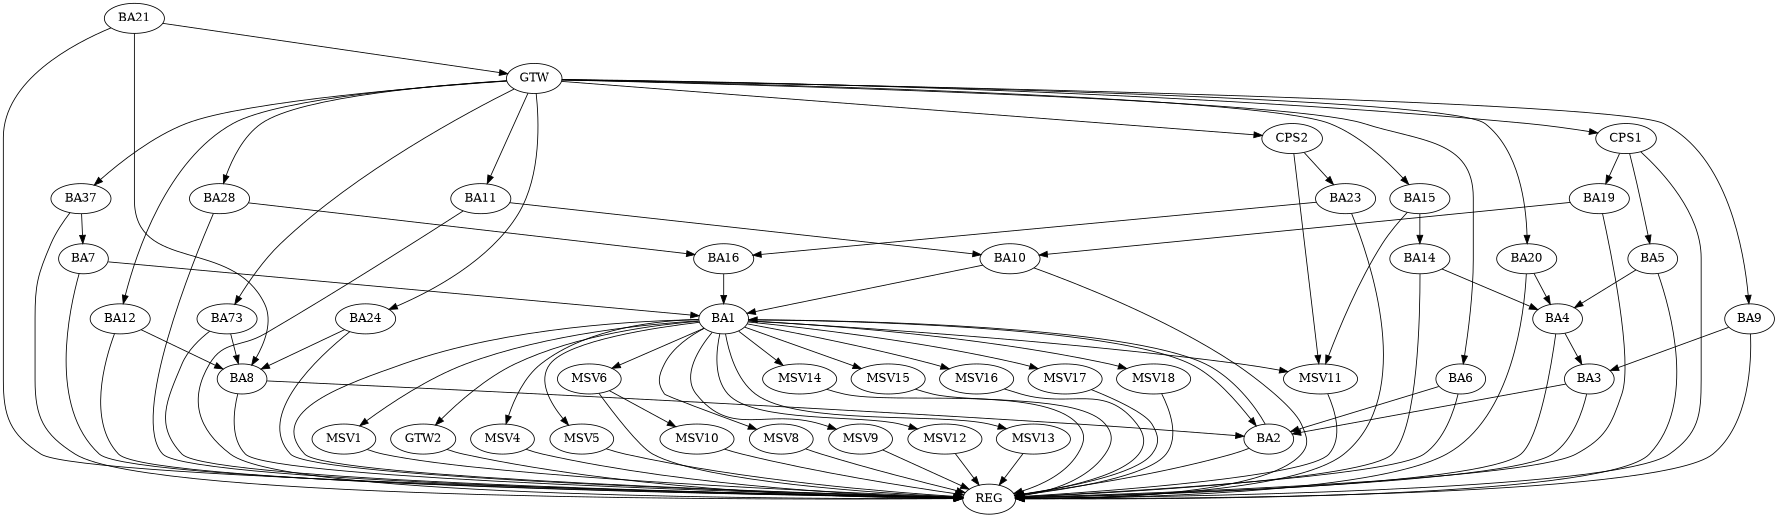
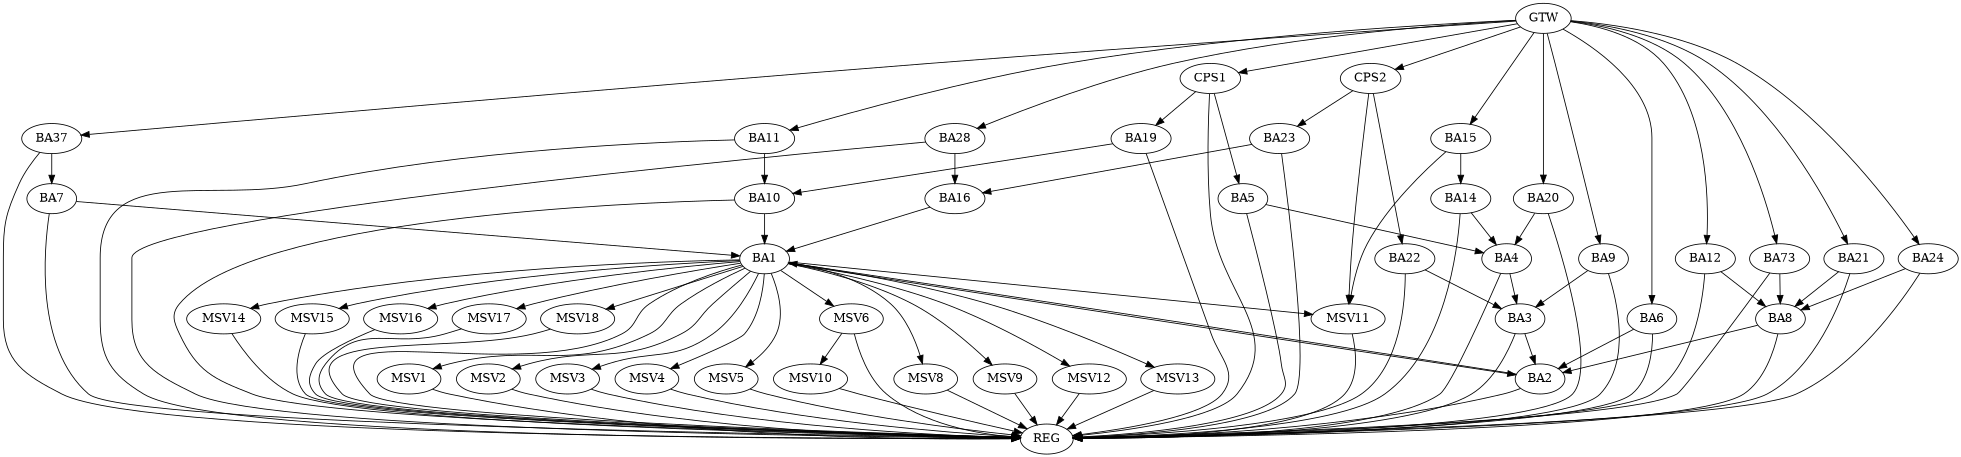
  strict digraph {
    n1 [label=BA1]
    n2 [label=BA2]
    n3 [label=REG]
    n4 [label=MSV1]
-   n5 [label=GTW2]
+   n5 [label=MSV2]
+   n6 [label=MSV3]
    n7 [label=MSV4]
    n8 [label=MSV5]
    n9 [label=MSV6]
    n10 [label=MSV8]
    n11 [label=MSV9]
    n12 [label=MSV11]
    n13 [label=MSV12]
    n14 [label=MSV13]
    n15 [label=MSV14]
    n16 [label=MSV15]
    n17 [label=MSV16]
    n18 [label=MSV17]
    n19 [label=MSV18]
    n20 [label=MSV10]
    n21 [label=BA3]
    n22 [label=BA4]
    n23 [label=BA5]
    n24 [label=BA6]
    n25 [label=BA7]
    n26 [label=BA8]
    n27 [label=BA9]
    n28 [label=BA10]
    n29 [label=BA11]
    n30 [label=BA12]
    n31 [label=BA73]
    n32 [label=BA14]
    n33 [label=BA15]
    n34 [label=BA16]
    n35 [label=BA37]
    n36 [label=BA28]
    n37 [label=BA19]
    n38 [label=BA20]
    n39 [label=BA21]
+   n40 [label=BA22]
    n41 [label=BA23]
    n42 [label=BA24]
    n43 [label=CPS1]
    n44 [label=CPS2]
    n45 [label=GTW]
    n1 -> n2
    n1 -> n3
    n1 -> n4
    n1 -> n5
+   n1 -> n6
    n1 -> n7
    n1 -> n8
    n1 -> n9
    n1 -> n10
    n1 -> n11
    n1 -> n12
    n1 -> n13
    n1 -> n14
    n1 -> n15
    n1 -> n16
    n1 -> n17
    n1 -> n18
    n1 -> n19
    n2 -> n1
    n2 -> n3
    n4 -> n3
    n5 -> n3
+   n6 -> n3
    n7 -> n3
    n8 -> n3
    n9 -> n3
    n9 -> n20
    n10 -> n3
    n11 -> n3
    n12 -> n3
    n13 -> n3
    n14 -> n3
    n15 -> n3
    n16 -> n3
    n17 -> n3
    n18 -> n3
    n19 -> n3
    n20 -> n3
    n21 -> n2
    n21 -> n3
    n22 -> n3
    n22 -> n21
    n23 -> n3
    n23 -> n22
    n24 -> n2
    n24 -> n3
    n25 -> n1
    n25 -> n3
    n26 -> n2
    n26 -> n3
    n27 -> n3
    n27 -> n21
    n28 -> n1
    n28 -> n3
    n29 -> n3
    n29 -> n28
    n30 -> n3
    n30 -> n26
    n31 -> n3
    n31 -> n26
    n32 -> n3
    n32 -> n22
    n33 -> n12
    n33 -> n32
    n34 -> n1
    n35 -> n3
    n35 -> n25
    n36 -> n3
    n36 -> n34
    n37 -> n3
    n37 -> n28
    n38 -> n3
    n38 -> n22
    n39 -> n3
    n39 -> n26
+   n40 -> n3
+   n40 -> n21
    n41 -> n3
    n41 -> n34
    n42 -> n3
    n42 -> n26
    n43 -> n3
    n43 -> n23
    n43 -> n37
    n44 -> n12
+   n44 -> n40
    n44 -> n41
    n45 -> n24
    n45 -> n27
    n45 -> n29
    n45 -> n30
    n45 -> n31
    n45 -> n33
    n45 -> n35
    n45 -> n36
    n45 -> n38
-   n39 -> n45
+   n45 -> n39
    n45 -> n42
    n45 -> n43
    n45 -> n44
  }
